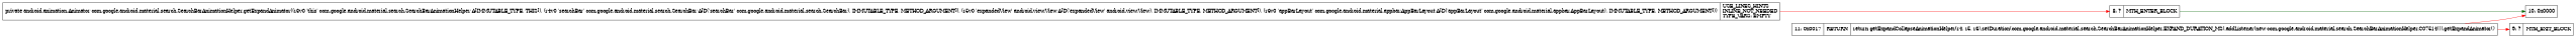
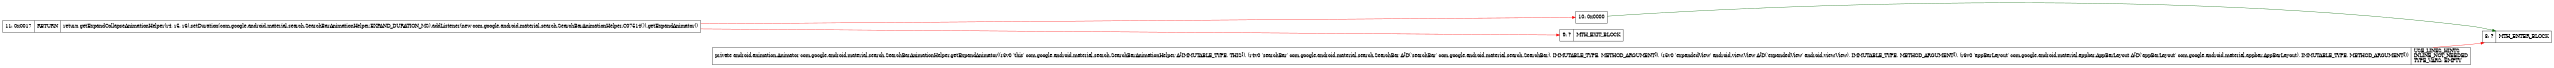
  digraph {
    rankdir=LR
    node [shape=record]
    edge [color=red]
    n1 [label="{8\:\ ?|MTH_ENTER_BLOCK\l}"]
    n2 [label="{10\:\ 0x0000}"]
    n3 [label="{11\:\ 0x0017|RETURN\l|return getExpandCollapseAnimationHelper(r4, r5, r6).setDuration(com.google.android.material.search.SearchBarAnimationHelper.EXPAND_DURATION_MS).addListener(new com.google.android.material.search.SearchBarAnimationHelper.C07514()).getExpandAnimator()\l}"]
    n4 [label="{9\:\ ?|MTH_EXIT_BLOCK\l}"]
    n5 [label="{private android.animation.Animator com.google.android.material.search.SearchBarAnimationHelper.getExpandAnimator((r3v0 'this' com.google.android.material.search.SearchBarAnimationHelper A[IMMUTABLE_TYPE, THIS]), (r4v0 'searchBar' com.google.android.material.search.SearchBar A[D('searchBar' com.google.android.material.search.SearchBar), IMMUTABLE_TYPE, METHOD_ARGUMENT]), (r5v0 'expandedView' android.view.View A[D('expandedView' android.view.View), IMMUTABLE_TYPE, METHOD_ARGUMENT]), (r6v0 'appBarLayout' com.google.android.material.appbar.AppBarLayout A[D('appBarLayout' com.google.android.material.appbar.AppBarLayout), IMMUTABLE_TYPE, METHOD_ARGUMENT]))  | USE_LINES_HINTS\lINLINE_NOT_NEEDED\lTYPE_VARS: EMPTY\l}"]
-   n1 -> n2 [color=darkgreen]
+   n2 -> n1 [color=darkgreen]
    n3 -> n2
    n3 -> n4
    n5 -> n1
  }
